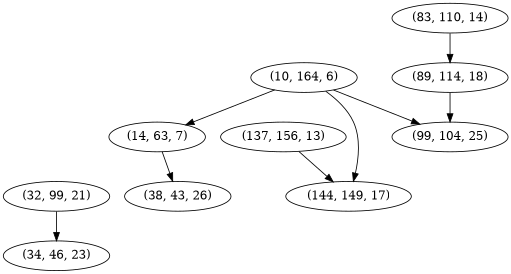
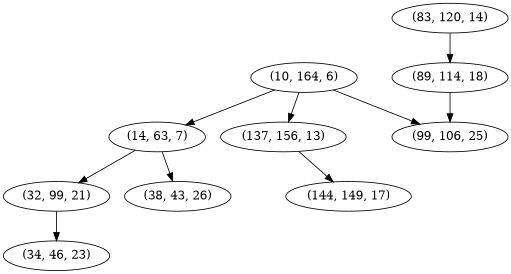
  digraph {
    "(10, 164, 6)"
    "(14, 63, 7)"
    "(137, 156, 13)"
-   "(99, 104, 25)"
+   "(99, 104, 25)" [label="(99, 106, 25)"]
    n5 [label="(32, 99, 21)"]
    "(38, 43, 26)"
-   "(83, 120, 14)" [label="(83, 110, 14)"]
+   "(83, 120, 14)"
    "(89, 114, 18)"
    n9 [label="(144, 149, 17)"]
    "(34, 46, 23)"
    "(10, 164, 6)" -> "(14, 63, 7)"
-   "(10, 164, 6)" -> n9
+   "(10, 164, 6)" -> "(137, 156, 13)"
    "(10, 164, 6)" -> "(99, 104, 25)"
+   "(14, 63, 7)" -> n5
    "(14, 63, 7)" -> "(38, 43, 26)"
    "(137, 156, 13)" -> n9
    n5 -> "(34, 46, 23)"
    "(83, 120, 14)" -> "(89, 114, 18)"
    "(89, 114, 18)" -> "(99, 104, 25)"
  }
